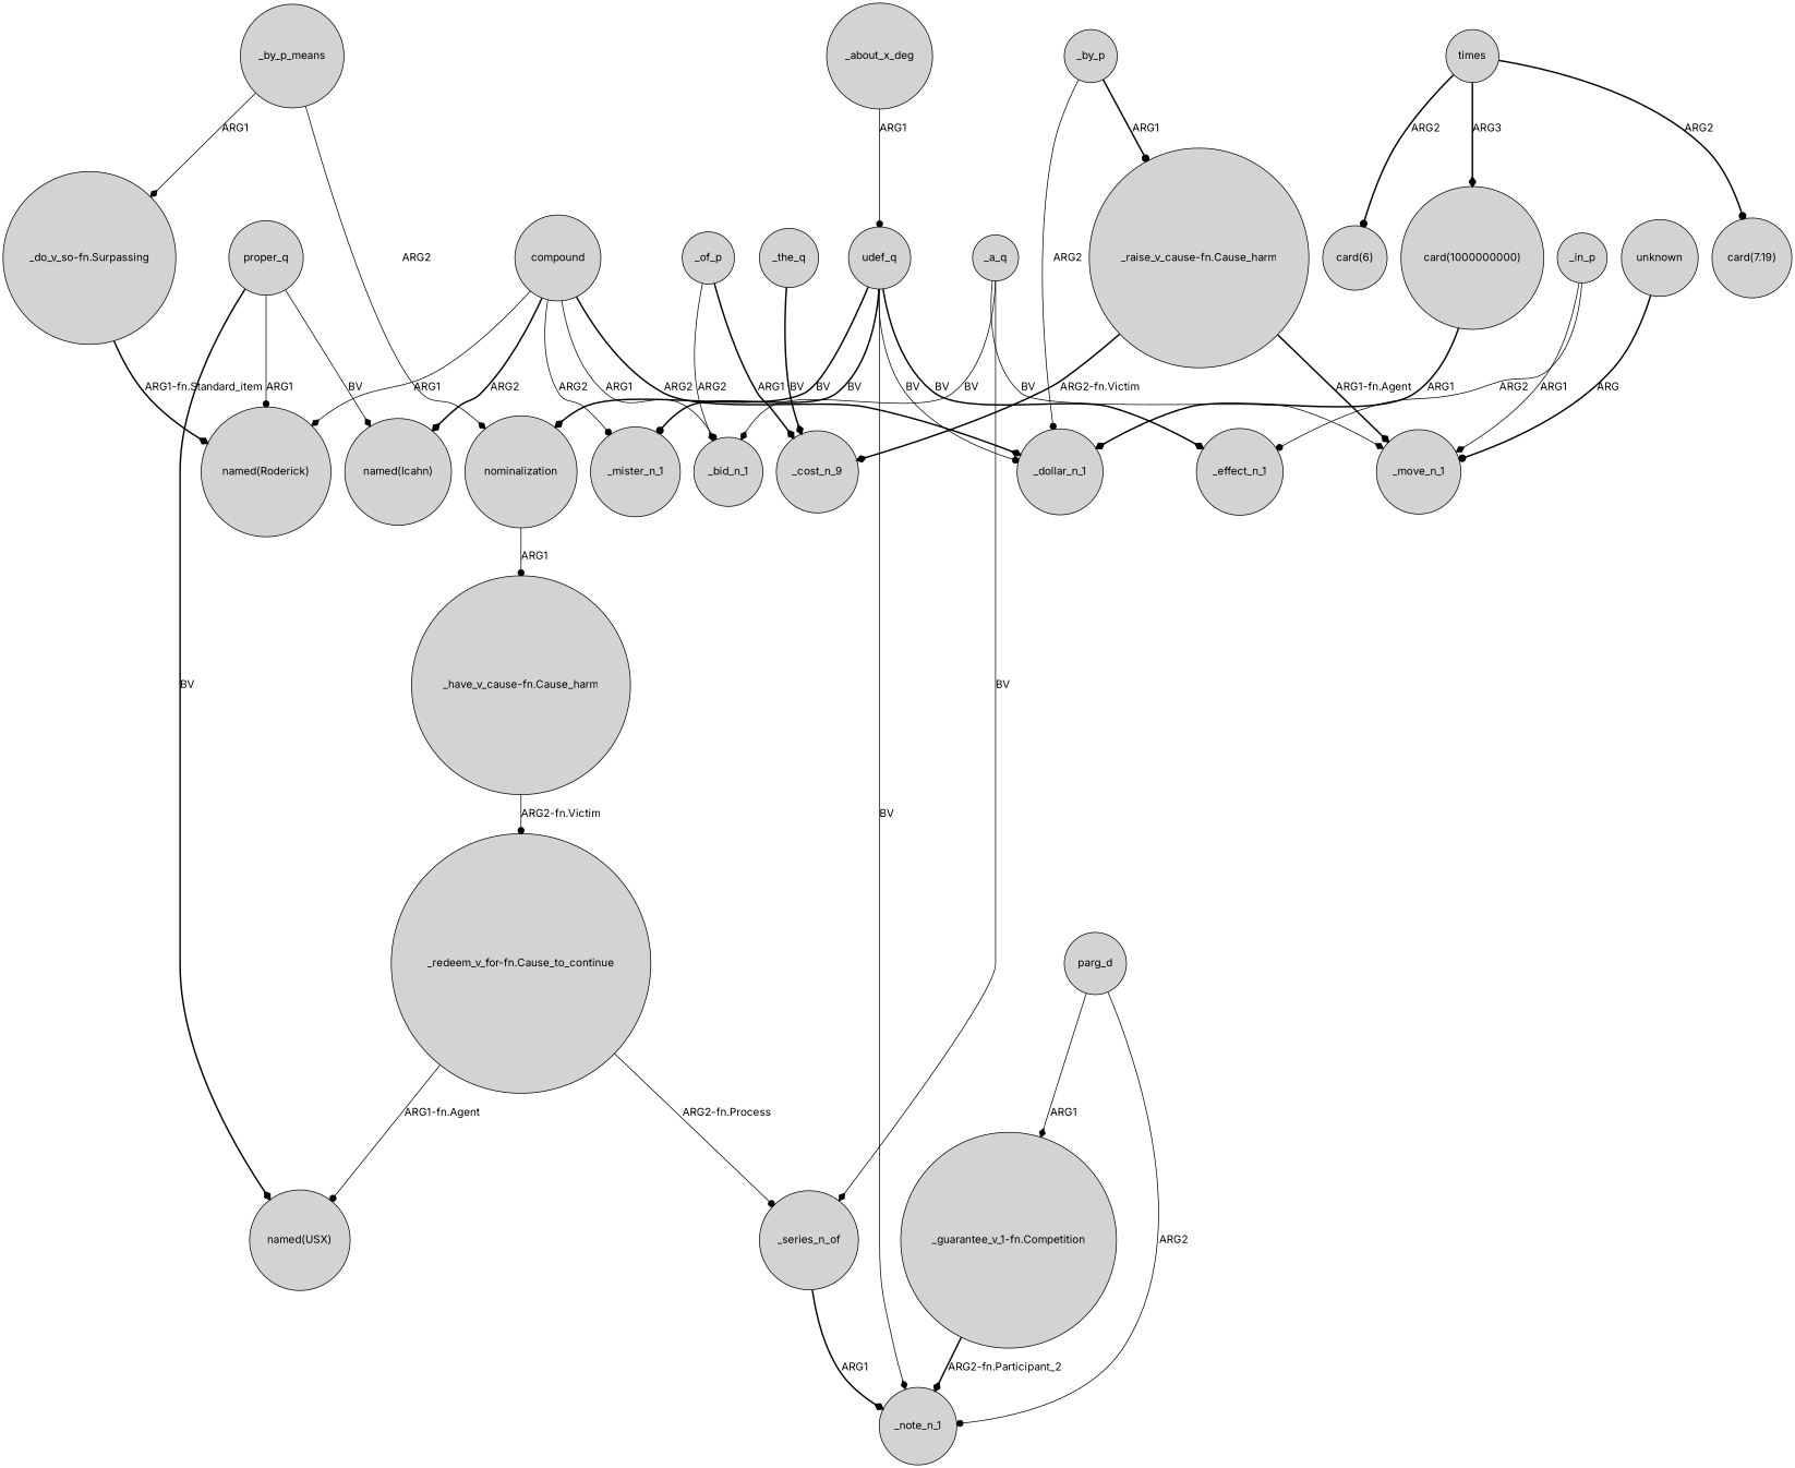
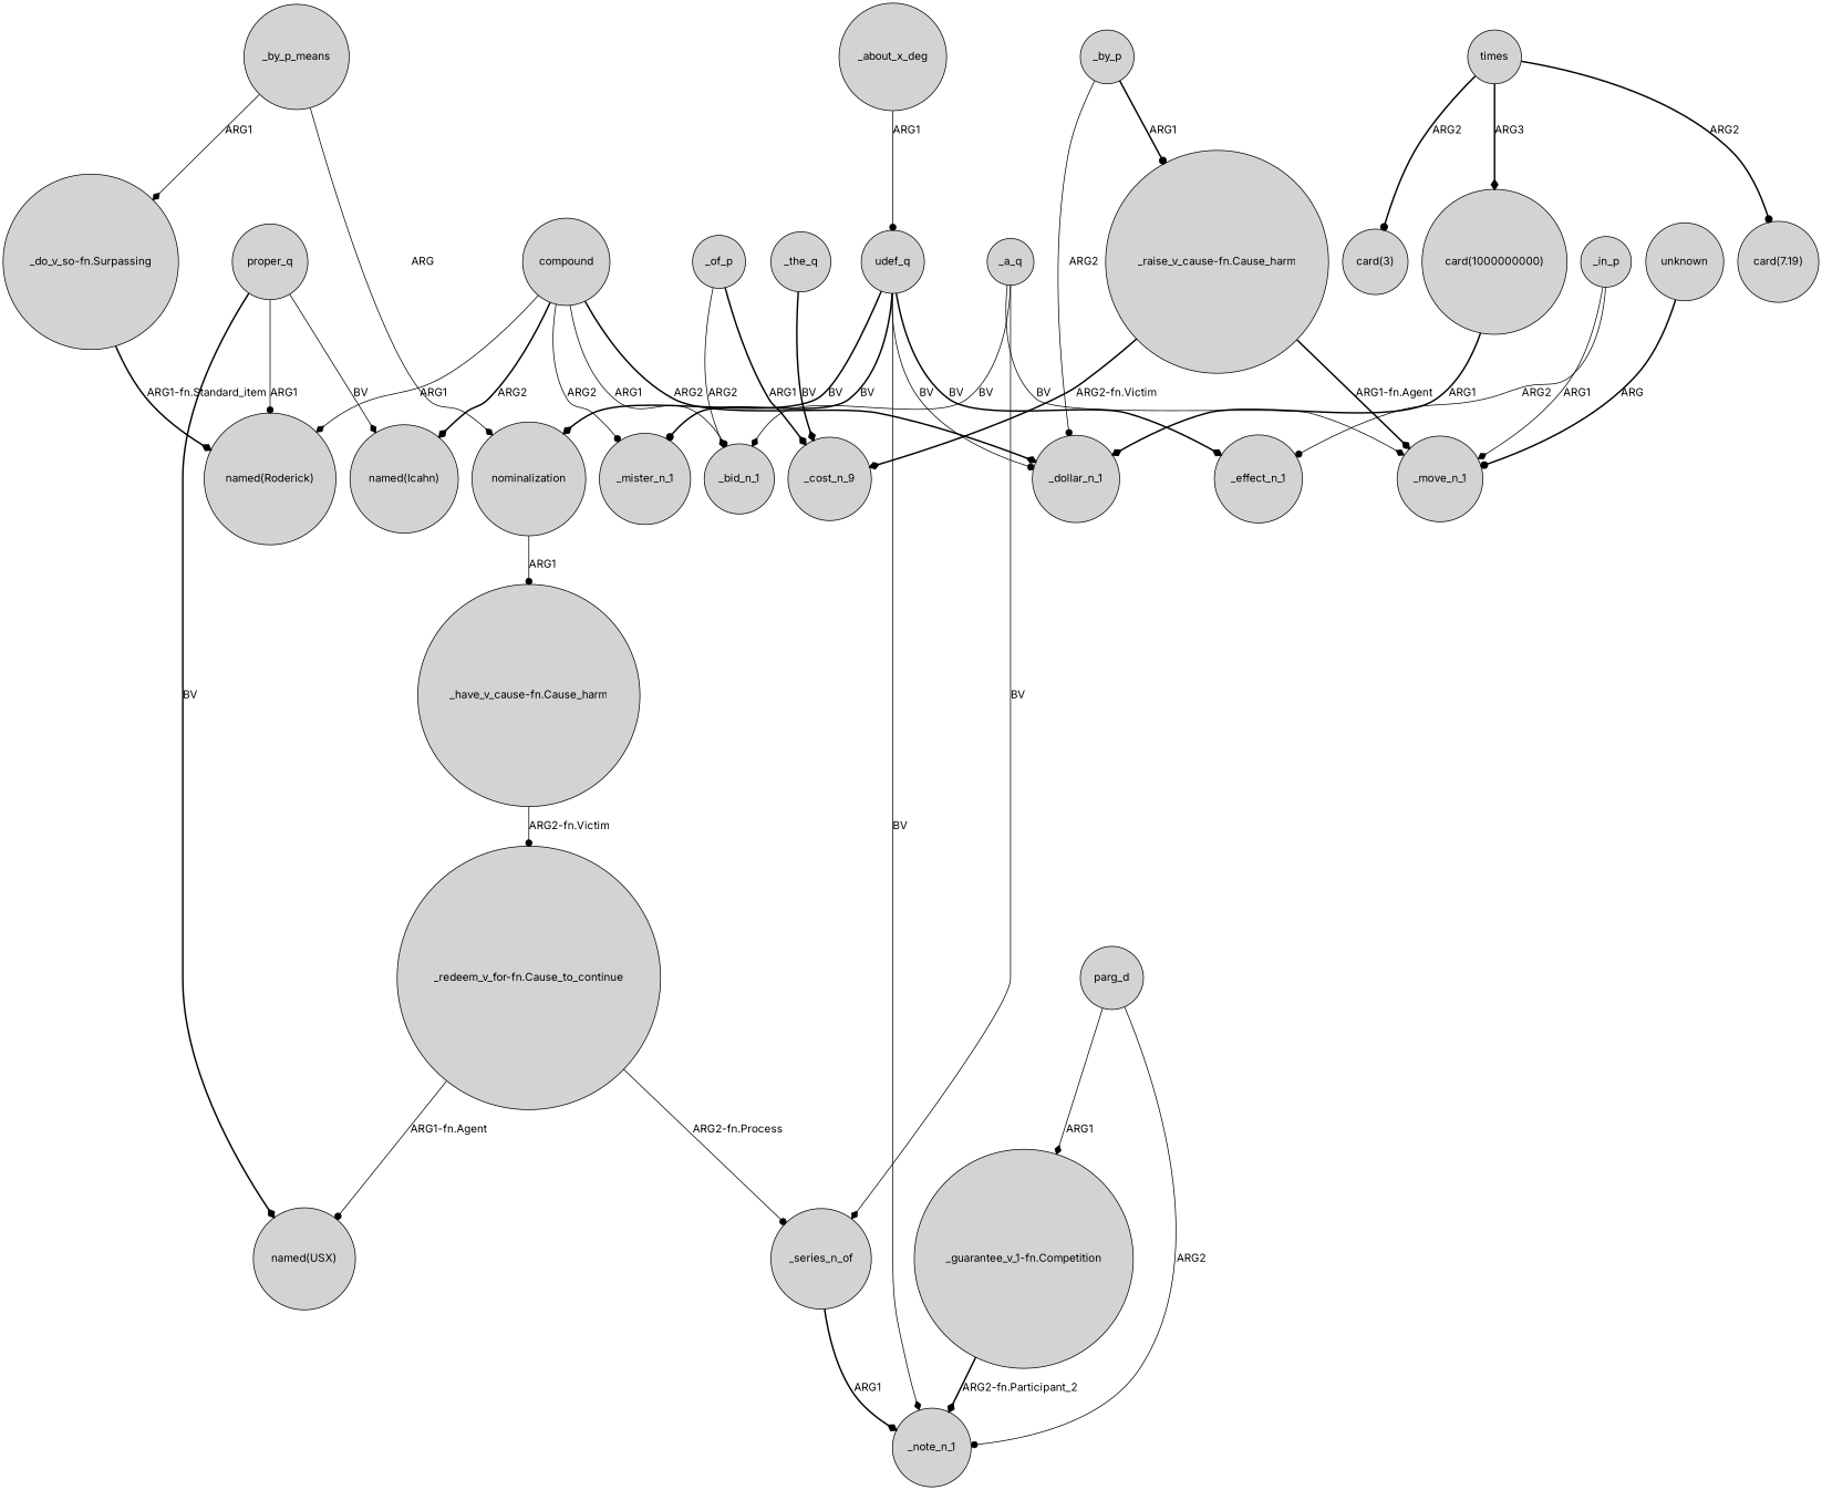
  digraph {
    fontname=Inter
    node [fontname=Inter shape=circle style=filled]
    edge [arrowhead=diamond fontname=Inter style=solid]
    "card(1000000000)"
    _dollar_n_1
    _a_q
    _bid_n_1
    _series_n_of
    _move_n_1
    _note_n_1
    compound
    "named(Icahn)"
    _mister_n_1
    "named(Roderick)"
    "_redeem_v_for-fn.Cause_to_continue"
    "named(USX)"
    _of_p
    n15 [label=_cost_n_9]
    times
    "card(7.19)"
-   "card(3)" [label="card(6)"]
+   "card(3)"
    "_have_v_cause-fn.Cause_harm"
    udef_q
    nominalization
    _effect_n_1
    _the_q
    _about_x_deg
    parg_d
    "_guarantee_v_1-fn.Competition"
    proper_q
    "_do_v_so-fn.Surpassing"
    _by_p_means
    "_raise_v_cause-fn.Cause_harm"
    _in_p
    _by_p
    unknown
    "card(1000000000)" -> _dollar_n_1 [label=ARG1 style=bold]
    _a_q -> _bid_n_1 [label=BV]
    _a_q -> _series_n_of [label=BV]
    _a_q -> _move_n_1 [label=BV]
    _series_n_of -> _note_n_1 [label=ARG1 style=bold]
    compound -> _dollar_n_1 [label=ARG2 style=bold]
    compound -> _bid_n_1 [arrowhead=dot label=ARG1]
    compound -> "named(Icahn)" [label=ARG2 style=bold]
    compound -> _mister_n_1 [arrowhead=dot label=ARG2]
    compound -> "named(Roderick)" [label=ARG1]
    "_redeem_v_for-fn.Cause_to_continue" -> _series_n_of [arrowhead=dot label="ARG2-fn.Process"]
    "_redeem_v_for-fn.Cause_to_continue" -> "named(USX)" [arrowhead=dot label="ARG1-fn.Agent"]
    _of_p -> _bid_n_1 [label=ARG2]
    _of_p -> n15 [label=ARG1 style=bold]
    times -> "card(1000000000)" [label=ARG3 style=bold]
    times -> "card(7.19)" [arrowhead=dot label=ARG2 style=bold]
    times -> "card(3)" [arrowhead=dot label=ARG2 style=bold]
    "_have_v_cause-fn.Cause_harm" -> "_redeem_v_for-fn.Cause_to_continue" [arrowhead=dot label="ARG2-fn.Victim"]
    udef_q -> _dollar_n_1 [arrowhead=dot label=BV]
    udef_q -> _note_n_1 [label=BV]
    udef_q -> _mister_n_1 [arrowhead=dot label=BV style=bold]
    udef_q -> nominalization [label=BV style=bold]
    udef_q -> _effect_n_1 [label=BV style=bold]
    nominalization -> "_have_v_cause-fn.Cause_harm" [arrowhead=dot label=ARG1]
    _the_q -> n15 [label=BV style=bold]
    _about_x_deg -> udef_q [arrowhead=dot label=ARG1]
    parg_d -> _note_n_1 [arrowhead=dot label=ARG2]
    parg_d -> "_guarantee_v_1-fn.Competition" [label=ARG1]
    "_guarantee_v_1-fn.Competition" -> _note_n_1 [label="ARG2-fn.Participant_2" style=bold]
    proper_q -> "named(Icahn)" [label=BV]
    proper_q -> "named(Roderick)" [arrowhead=dot label=ARG1]
    proper_q -> "named(USX)" [label=BV style=bold]
    "_do_v_so-fn.Surpassing" -> "named(Roderick)" [label="ARG1-fn.Standard_item" style=bold]
-   _by_p_means -> nominalization [label=ARG2]
+   _by_p_means -> nominalization [label=ARG]
    _by_p_means -> "_do_v_so-fn.Surpassing" [label=ARG1]
    "_raise_v_cause-fn.Cause_harm" -> _move_n_1 [label="ARG1-fn.Agent" style=bold]
    "_raise_v_cause-fn.Cause_harm" -> n15 [label="ARG2-fn.Victim" style=bold]
    _in_p -> _move_n_1 [label=ARG1]
    _in_p -> _effect_n_1 [arrowhead=dot label=ARG2]
    _by_p -> _dollar_n_1 [arrowhead=dot label=ARG2]
    _by_p -> "_raise_v_cause-fn.Cause_harm" [arrowhead=dot label=ARG1 style=bold]
    unknown -> _move_n_1 [arrowhead=dot label=ARG style=bold]
  }
